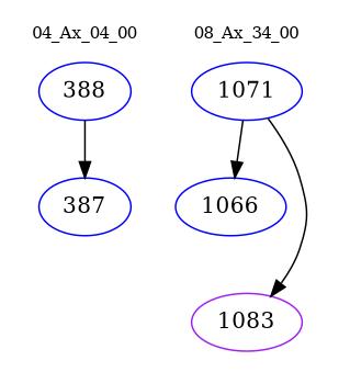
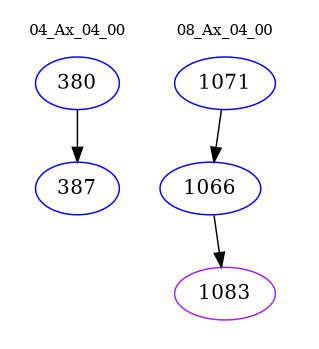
  digraph {
    fontname="DejaVu Serif"
    node [color=blue fontname="DejaVu Serif"]
    edge [color=black fontname="DejaVu Serif"]
-   n1 [label=388]
+   n1 [label=380]
    n2 [label=387]
    n3 [label=1071]
    n4 [label=1066]
    n5 [color=purple label=1083]
    subgraph cluster_1 {
      color=white
      fontsize=10
      label="04_Ax_04_00"
      n1
      n2
    }
    subgraph cluster_2 {
      color=white
      fontsize=10
-     label="08_Ax_34_00"
+     label="08_Ax_04_00"
      n3
      n4
      n5
    }
    n1 -> n2
    n3 -> n4
-   n3 -> n5
+   n4 -> n5
  }
